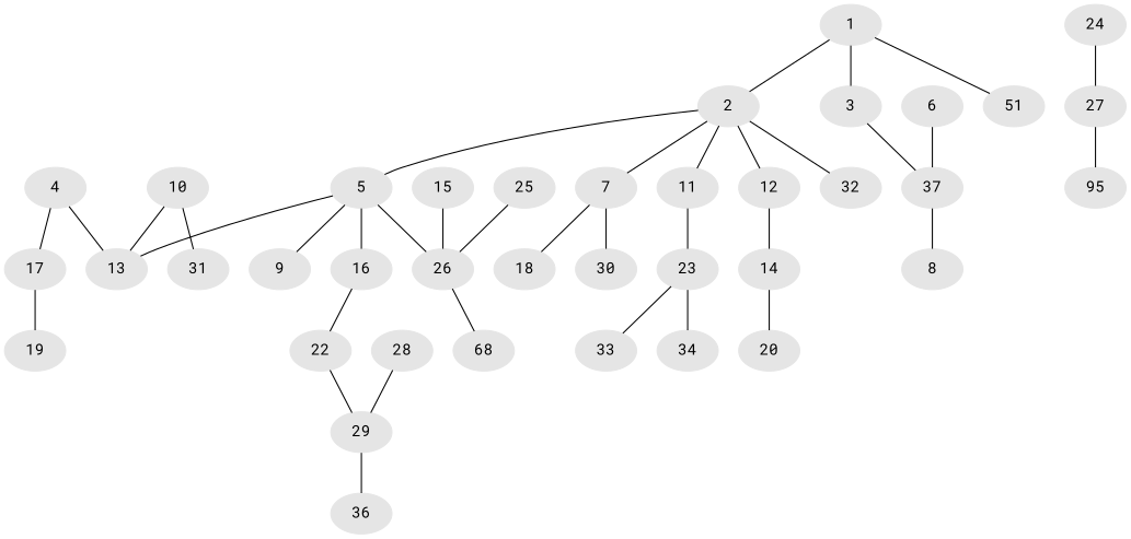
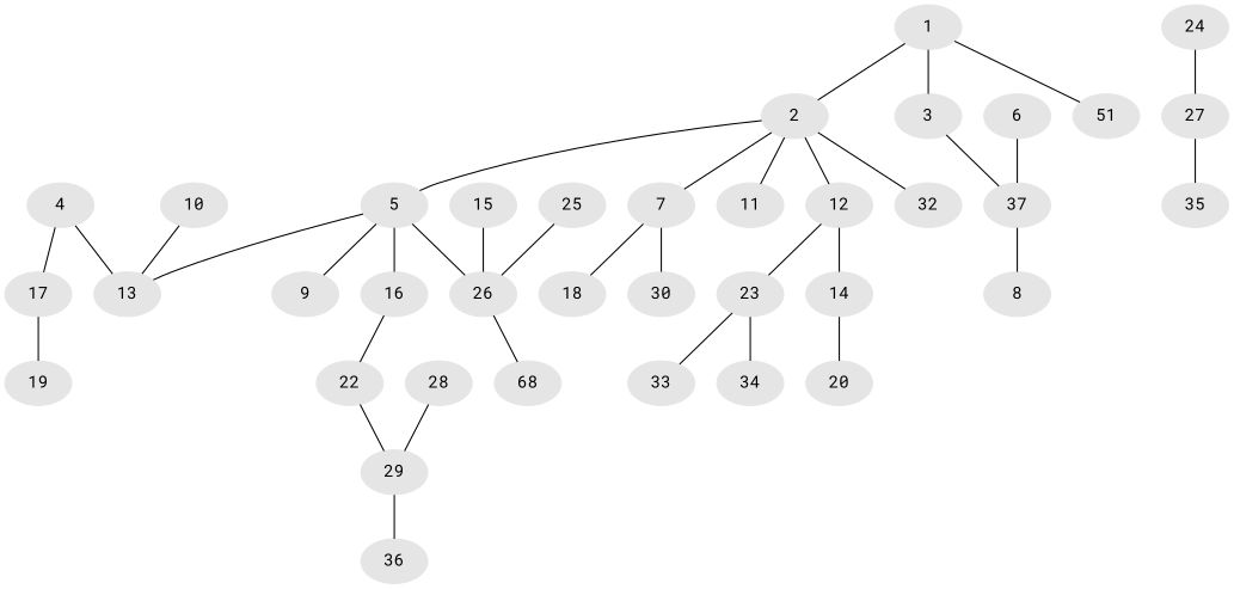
  graph {
    fontname="Roboto Mono"
    node [color=gray90 fontname="Roboto Mono" style=filled]
    edge [fontname="Roboto Mono" weight=1.0]
    1
    2
    3
    n4 [label=51]
    5
    7
    11
    12
    32
    37
    13
    9
    16
    26
    18
    30
    14
    23
    8
    4
    17
    19
    22
    n24 [label=68]
    6
    24
    27
    10
-   31
    20
    33
    34
    15
    29
    36
-   35 [label=95]
+   35
    25
    28
    1 -- 2
    1 -- 3
    1 -- n4
    2 -- 5
    2 -- 7
    2 -- 11
    2 -- 12
    2 -- 32
    3 -- 37
    5 -- 13
    5 -- 9
    5 -- 16
    5 -- 26
    7 -- 18
    7 -- 30
    12 -- 14
-   11 -- 23
+   12 -- 23
    37 -- 8
    16 -- 22
    26 -- n24
    14 -- 20
    23 -- 33
    23 -- 34
    4 -- 13
    4 -- 17
    17 -- 19
    22 -- 29
    6 -- 37
    24 -- 27
    27 -- 35
    10 -- 13
-   10 -- 31
    15 -- 26
    29 -- 36
    25 -- 26
    28 -- 29
  }
